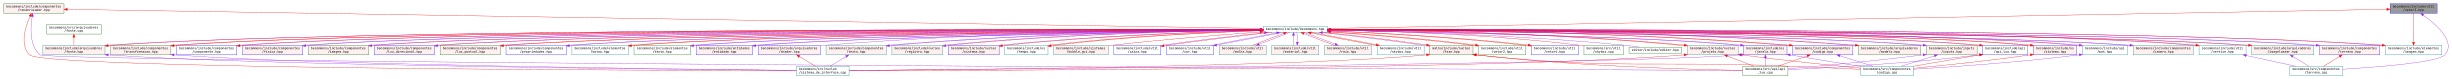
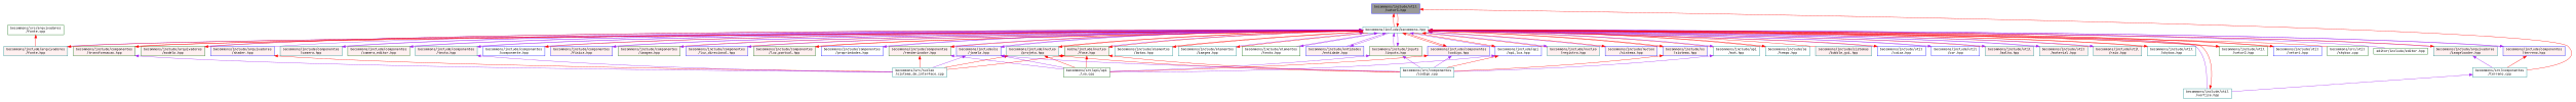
  digraph {
    fontname="JetBrains Mono"
    node [color=teal fillcolor="#FFF0F0" fontname="JetBrains Mono" fontsize=10 shape=box style=filled]
    edge [color=purple dir=back fontname="JetBrains Mono" fontsize=10 labelfontname=Helvetica labelfontsize=10 style=solid]
    n1 [color=blue fillcolor=grey60 fontcolor=black height=0.2 label="becommons/include/util\l/vetor3.hpp" width=0.4]
    n2 [fillcolor=white height=0.2 label="becommons/include/becommons.hpp" width=0.4]
    n3 [fillcolor=white height=0.2 label="becommons/src/componentes\l/terreno.cpp" width=0.4]
    n4 [color=blue fillcolor=white height=0.2 label="becommons/include/api\l/api_lua.hpp" width=0.4]
    n5 [fillcolor=white height=0.2 label="becommons/include/api\l/mat.hpp" width=0.4]
    n6 [height=0.2 label="becommons/include/arquivadores\l/fonte.hpp" width=0.4]
    n7 [height=0.2 label="becommons/include/arquivadores\l/imageloader.hpp" width=0.4]
    n8 [color=darkgreen height=0.2 label="becommons/include/arquivadores\l/modelo.hpp" width=0.4]
    n9 [color=blue height=0.2 label="becommons/include/arquivadores\l/shader.hpp" width=0.4]
    n10 [height=0.2 label="becommons/include/componentes\l/camera.hpp" width=0.4]
+   n11 [color=darkgreen height=0.2 label="becommons/include/componentes\l/camera_editor.hpp" width=0.4]
    n12 [color=blue height=0.2 label="becommons/include/componentes\l/codigo.hpp" width=0.4]
    n13 [color=blue fillcolor=white height=0.2 label="becommons/include/componentes\l/componente.hpp" width=0.4]
    n14 [color=blue height=0.2 label="becommons/include/componentes\l/fisica.hpp" width=0.4]
    n15 [color=darkgreen height=0.2 label="becommons/include/componentes\l/imagem.hpp" width=0.4]
    n16 [color=blue height=0.2 label="becommons/include/componentes\l/luz_direcional.hpp" width=0.4]
    n17 [color=darkgreen height=0.2 label="becommons/include/componentes\l/luz_pontual.hpp" width=0.4]
    n18 [color=blue fillcolor=white height=0.2 label="becommons/include/componentes\l/propriedades.hpp" width=0.4]
    n19 [color=darkgreen height=0.2 label="becommons/include/componentes\l/renderizador.hpp" width=0.4]
    n20 [color=blue height=0.2 label="becommons/include/componentes\l/terreno.hpp" width=0.4]
    n21 [height=0.2 label="becommons/include/componentes\l/texto.hpp" width=0.4]
    n22 [color=darkgreen height=0.2 label="becommons/include/componentes\l/transformacao.hpp" width=0.4]
    n23 [fillcolor=white height=0.2 label="becommons/include/elementos\l/botao.hpp" width=0.4]
    n24 [fillcolor=white height=0.2 label="becommons/include/elementos\l/imagem.hpp" width=0.4]
    n25 [color=darkgreen fillcolor=white height=0.2 label="becommons/include/elementos\l/texto.hpp" width=0.4]
    n26 [color=blue height=0.2 label="becommons/include/entidades\l/entidade.hpp" width=0.4]
    n27 [color=darkgreen height=0.2 label="becommons/include/inputs\l/inputs.hpp" width=0.4]
    n28 [color=darkgreen height=0.2 label="malha/include/nucleo\l/fase.hpp" width=0.4]
    n29 [height=0.2 label="becommons/include/nucleo\l/projeto.hpp" width=0.4]
    n30 [height=0.2 label="becommons/include/nucleo\l/registro.hpp" width=0.4]
    n31 [color=blue height=0.2 label="becommons/include/nucleo\l/sistema.hpp" width=0.4]
    n32 [color=blue height=0.2 label="becommons/include/os\l/janela.hpp" width=0.4]
    n33 [color=blue height=0.2 label="becommons/include/os\l/sistema.hpp" width=0.4]
    n34 [fillcolor=white height=0.2 label="becommons/include/os\l/tempo.hpp" width=0.4]
    n35 [height=0.2 label="becommons/include/sistemas\l/bubble_gui.hpp" width=0.4]
    n36 [color=blue fillcolor=white height=0.2 label="becommons/include/util\l/caixa.hpp" width=0.4]
    n37 [color=blue fillcolor=white height=0.2 label="becommons/include/util\l/cor.hpp" width=0.4]
    n38 [height=0.2 label="becommons/include/util\l/malha.hpp" width=0.4]
    n39 [height=0.2 label="becommons/include/util\l/material.hpp" width=0.4]
    n40 [height=0.2 label="becommons/include/util\l/raio.hpp" width=0.4]
    n41 [fillcolor=white height=0.2 label="becommons/include/util\l/skybox.hpp" width=0.4]
    n42 [fillcolor=white height=0.2 label="becommons/include/util\l/vertice.hpp" width=0.4]
    n43 [color=darkgreen fillcolor=white height=0.2 label="becommons/include/util\l/vetor2.hpp" width=0.4]
    n44 [color=blue fillcolor=white height=0.2 label="becommons/include/util\l/vetor4.hpp" width=0.4]
    n45 [color=darkgreen fillcolor=white height=0.2 label="becommons/src/util\l/skybox.cpp" width=0.4]
    n46 [color=darkgreen fillcolor=white height=0.2 label="editor/include/editor.hpp" width=0.4]
    n47 [color=darkgreen fillcolor=white height=0.2 label="becommons/src/api/api\l_lua.cpp" width=0.4]
    n48 [fillcolor=white height=0.2 label="becommons/src/componentes\l/codigo.cpp" width=0.4]
    n49 [fillcolor=white height=0.2 label="becommons/src/nucleo\l/sistema_de_interface.cpp" width=0.4]
    n50 [color=darkgreen fillcolor=white height=0.2 label="becommons/src/arquivadores\l/fonte.cpp" width=0.4]
    n1 -> n2 [color=red]
-   n1 -> n3
-   n24 -> n1 [color=red]
+   n1 -> n3 [color=red]
+   n2 -> n1 [color=red]
    n2 -> n4
    n2 -> n5 [color=red]
    n2 -> n6
    n2 -> n7
    n2 -> n8
    n2 -> n9
    n2 -> n10
+   n2 -> n11
    n2 -> n12 [color=red]
    n2 -> n13
    n2 -> n14
    n2 -> n15 [color=red]
    n2 -> n16 [color=red]
    n2 -> n17 [color=red]
    n2 -> n18
+   n2 -> n19
    n2 -> n20
    n2 -> n21
    n2 -> n22 [color=red]
    n2 -> n23 [color=red]
    n2 -> n24
    n2 -> n25
    n2 -> n26
    n2 -> n27
    n2 -> n28
    n2 -> n29 [color=red]
    n2 -> n30 [color=red]
    n2 -> n31
    n2 -> n32
    n2 -> n33 [color=red]
    n2 -> n34 [color=red]
    n2 -> n35 [color=red]
    n2 -> n36
    n2 -> n37
    n2 -> n38 [color=red]
    n2 -> n39
    n2 -> n40 [color=red]
    n2 -> n41 [color=red]
    n2 -> n42
    n2 -> n43 [color=red]
    n2 -> n44 [color=red]
    n2 -> n45 [color=red]
    n2 -> n46
    n4 -> n2 [color=red]
    n4 -> n47
    n4 -> n48 [color=red]
    n5 -> n2
    n5 -> n48
    n6 -> n2 [color=red]
-   n6 -> n49
    n7 -> n2 [color=red]
    n7 -> n3
    n8 -> n2 [color=red]
    n9 -> n49 [color=red]
    n10 -> n2
+   n11 -> n2
    n12 -> n2 [color=red]
    n12 -> n47 [color=red]
    n12 -> n48
    n13 -> n2 [color=red]
    n14 -> n2
    n15 -> n2
    n16 -> n2
    n17 -> n2 [color=red]
    n18 -> n2
    n19 -> n2 [color=red]
    n19 -> n47
    n19 -> n49 [color=red]
    n20 -> n2
    n20 -> n3 [color=red]
    n21 -> n2
    n21 -> n49
    n22 -> n2 [color=red]
    n22 -> n49
    n23 -> n2 [color=red]
    n24 -> n2 [color=red]
    n25 -> n2
    n26 -> n2
    n27 -> n2
    n27 -> n47
    n27 -> n48
    n28 -> n2 [color=red]
    n28 -> n47 [color=red]
    n28 -> n48 [color=red]
    n28 -> n49 [color=red]
    n29 -> n2 [color=red]
    n29 -> n47 [color=red]
    n29 -> n48 [color=red]
    n29 -> n49 [color=red]
    n30 -> n2
    n31 -> n2 [color=red]
    n32 -> n2
    n32 -> n47
    n32 -> n48
    n32 -> n49
    n33 -> n2 [color=red]
    n33 -> n48 [color=red]
    n34 -> n2 [color=red]
    n36 -> n2 [color=red]
    n37 -> n2
    n38 -> n2
    n39 -> n2
    n40 -> n2
    n41 -> n2 [color=red]
    n42 -> n2 [color=red]
-   n42 -> n3
+   n3 -> n42
    n43 -> n2 [color=red]
    n44 -> n2 [color=red]
    n50 -> n6 [color=red]
  }
